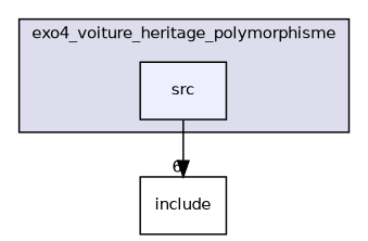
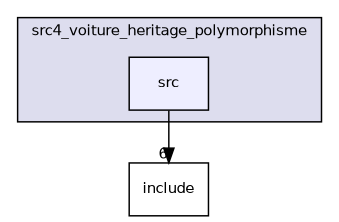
  digraph {
    compound=true
    node [fontname=Helvetica fontsize=10 shape=box]
    n1 [fillcolor="#eeeeff" label=src pencolor=black style=filled]
    n2 [label=include]
    subgraph cluster_1 {
      bgcolor="#ddddee"
      fontname=Helvetica
      fontsize=10
-     label=exo4_voiture_heritage_polymorphisme
+     label=src4_voiture_heritage_polymorphisme
      pencolor=black
      n1
    }
    n1 -> n2 [headlabel=6 labeldistance=1.5 labelfontname=Helvetica labelfontsize=10]
  }
